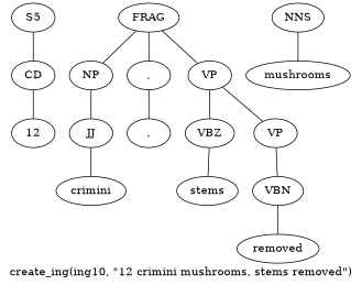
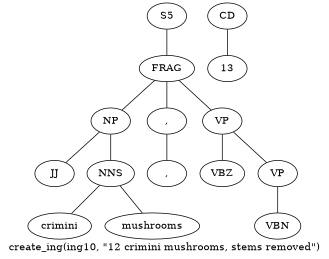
  graph {
    label="create_ing(ing10, \"12 crimini mushrooms, stems removed\")"
    n1 [label=S5]
    n2 [label=FRAG]
    n3 [label=NP]
    n4 [label=","]
    n5 [label=VP]
    n6 [label=JJ]
    n7 [label=NNS]
    n8 [label=","]
    n9 [label=VBZ]
    n10 [label=VP]
    n11 [label=CD]
-   n12 [label=12]
+   n12 [label=13]
    n13 [label=crimini]
    n14 [label=mushrooms]
-   n15 [label=stems]
    n16 [label=VBN]
-   n17 [label=removed]
-   n1 -- n11
+   n1 -- n2
    n2 -- n3
    n2 -- n4
    n2 -- n5
    n3 -- n6
+   n3 -- n7
    n4 -- n8
    n5 -- n9
    n5 -- n10
-   n6 -- n13
+   n7 -- n13
    n7 -- n14
-   n9 -- n15
    n10 -- n16
    n11 -- n12
-   n16 -- n17
  }
